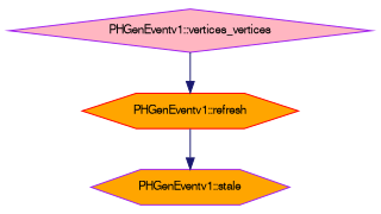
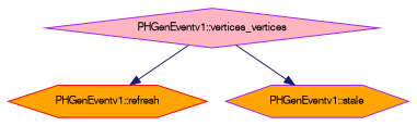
  digraph {
    rankdir=TB
    node [color=purple fillcolor=orange fontname=FreeSans fontsize=10 shape=hexagon style=filled]
    edge [color=midnightblue fontname=FreeSans fontsize=10 labelfontname=FreeSans labelfontsize=10 style=solid]
    n1 [fillcolor=lightpink fontcolor=black height=0.2 label="PHGenEventv1::vertices_vertices" shape=diamond width=0.4]
    n2 [color=red height=0.2 label="PHGenEventv1::refresh" width=0.4]
    n3 [height=0.2 label="PHGenEventv1::stale" width=0.4]
    n1 -> n2
-   n2 -> n3
+   n1 -> n3
  }
